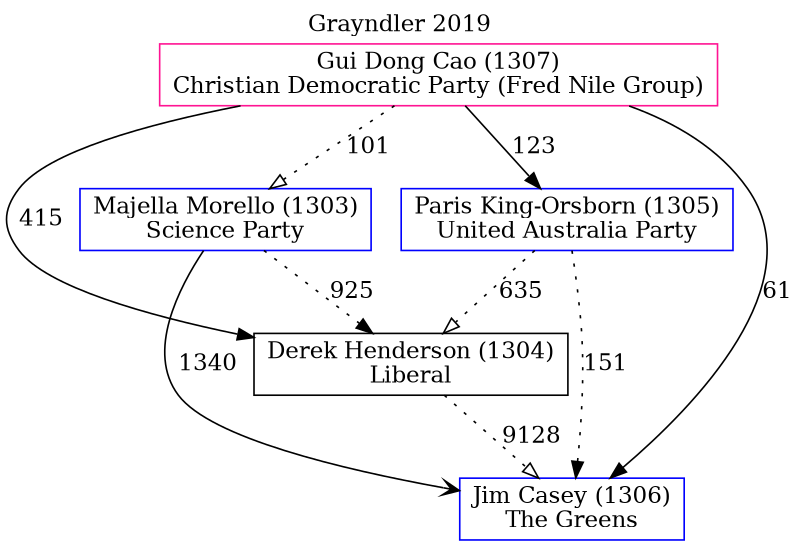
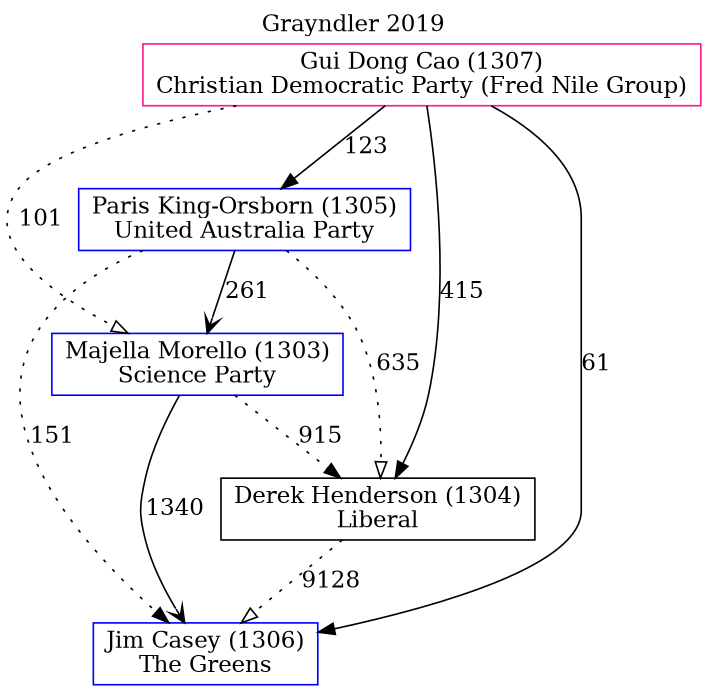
  digraph {
    label="Grayndler 2019"
    labelloc=t
    mclimit=10
    node [color=blue shape=box]
    edge [arrowhead=normal style=dotted]
    n1 [color=black label="Derek Henderson (1304)\nLiberal"]
    n2 [label="Jim Casey (1306)\nThe Greens"]
    n3 [color=deeppink label="Gui Dong Cao (1307)\nChristian Democratic Party (Fred Nile Group)"]
    n4 [label="Majella Morello (1303)\nScience Party"]
    n5 [label="Paris King-Orsborn (1305)\nUnited Australia Party"]
    n1 -> n2 [arrowhead=onormal label=9128]
    n3 -> n1 [label=415 style=solid]
    n3 -> n2 [label=61 style=solid]
    n3 -> n4 [arrowhead=onormal label=101]
    n3 -> n5 [label=123 style=solid]
-   n4 -> n1 [label=925]
+   n4 -> n1 [label=915]
    n4 -> n2 [arrowhead=vee label=1340 style=solid]
    n5 -> n1 [arrowhead=onormal label=635]
    n5 -> n2 [label=151]
+   n5 -> n4 [arrowhead=vee label=261 style=solid]
  }
